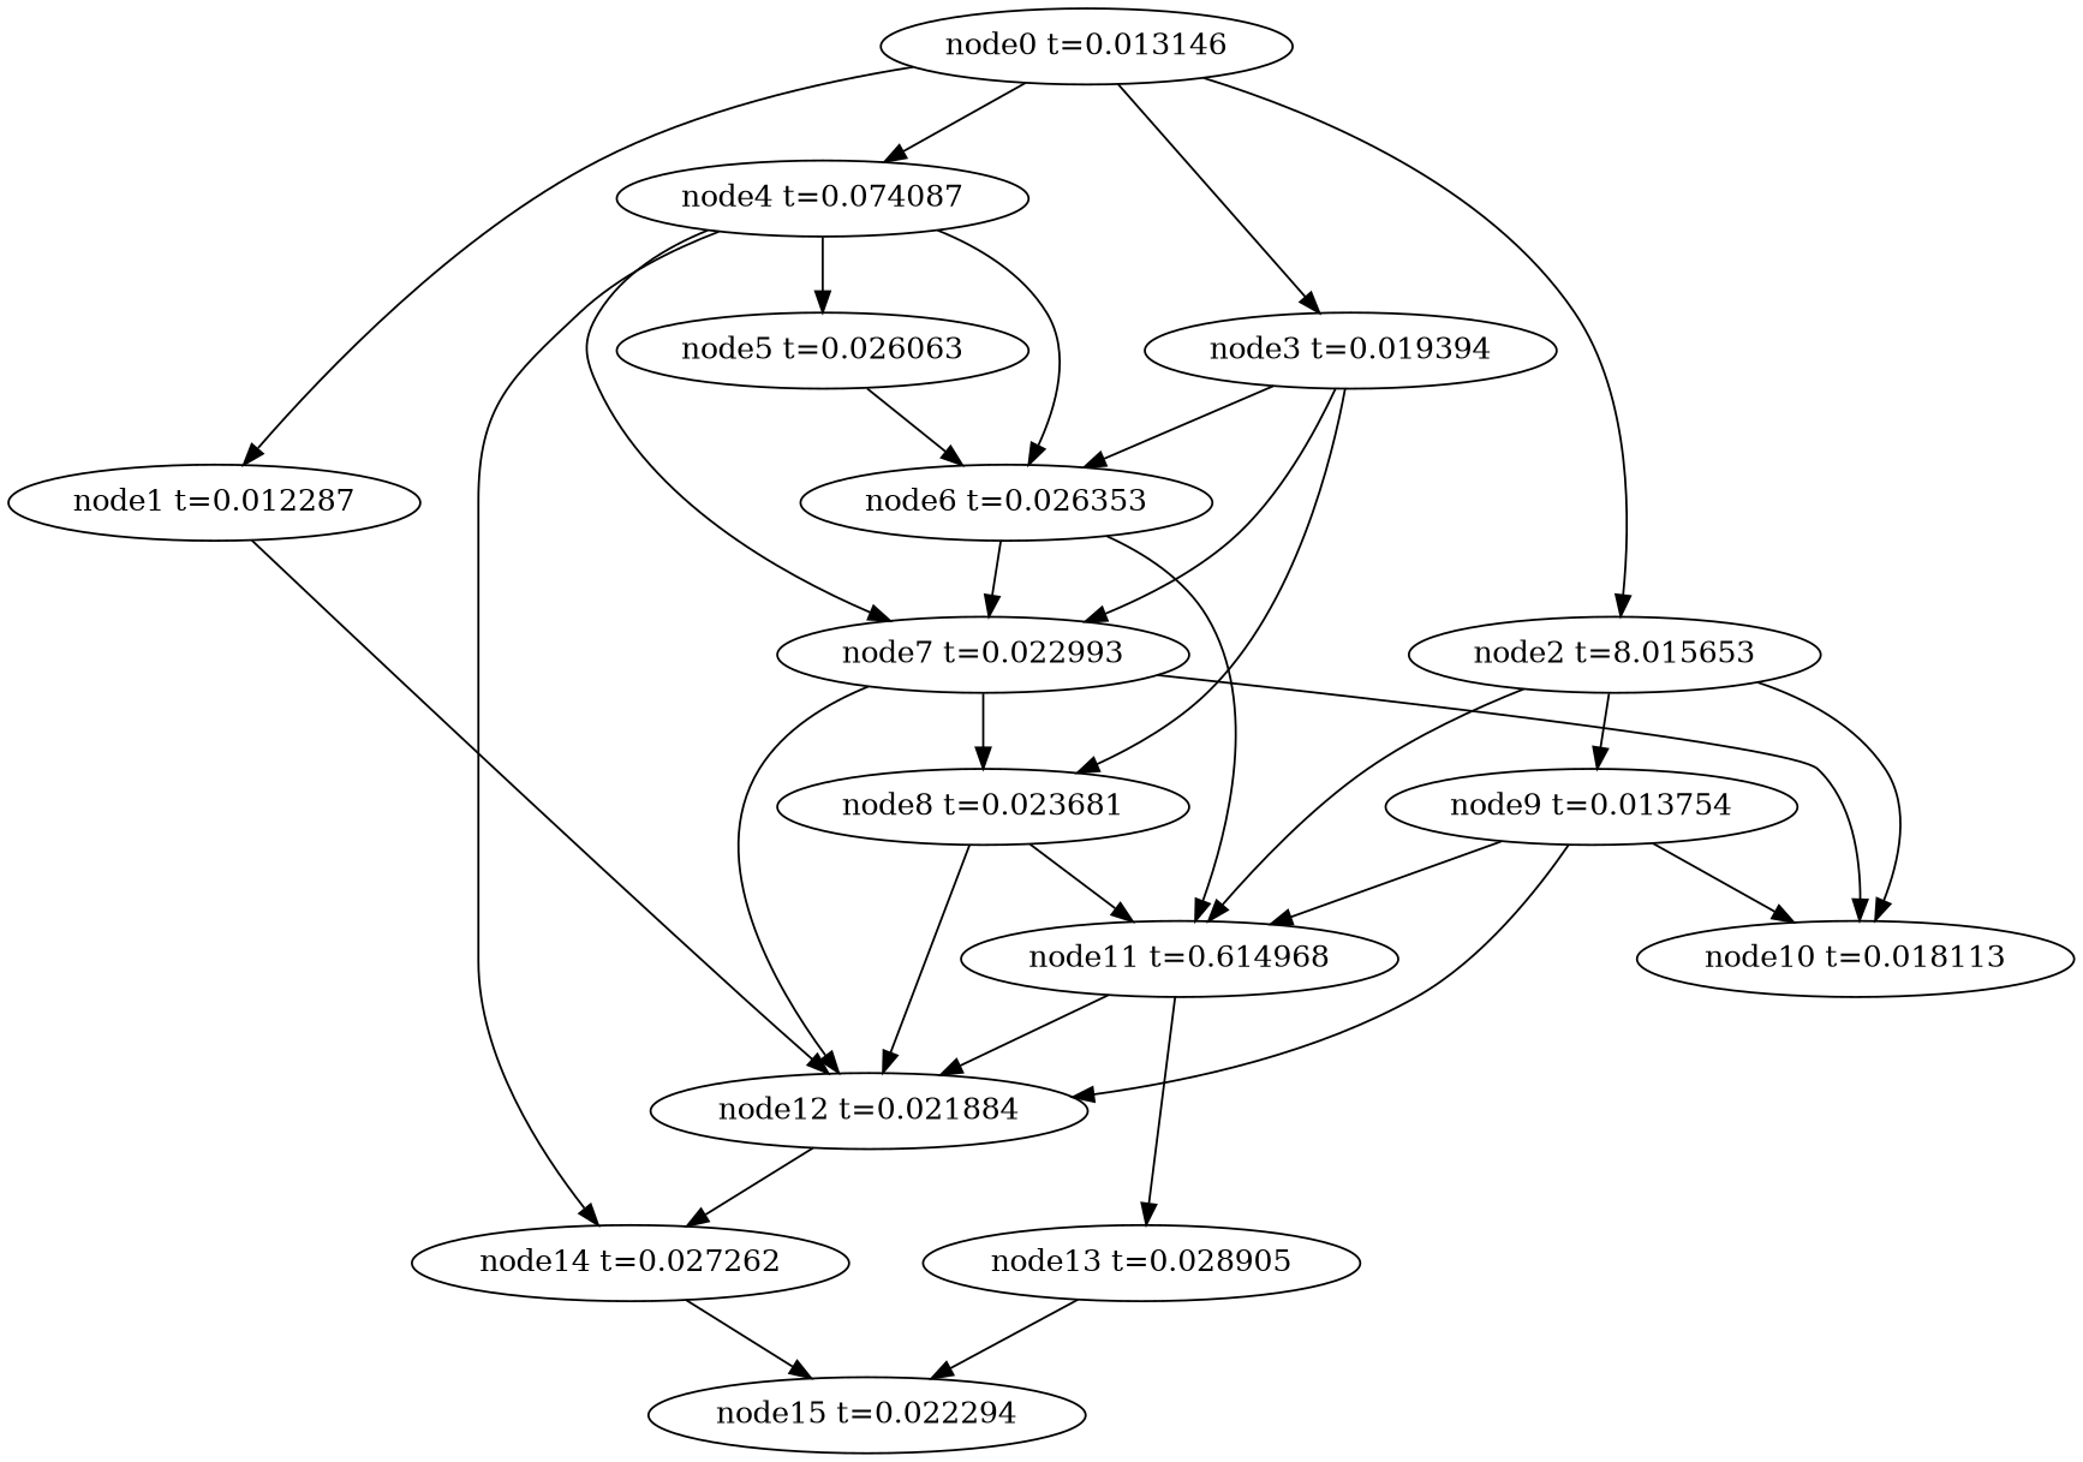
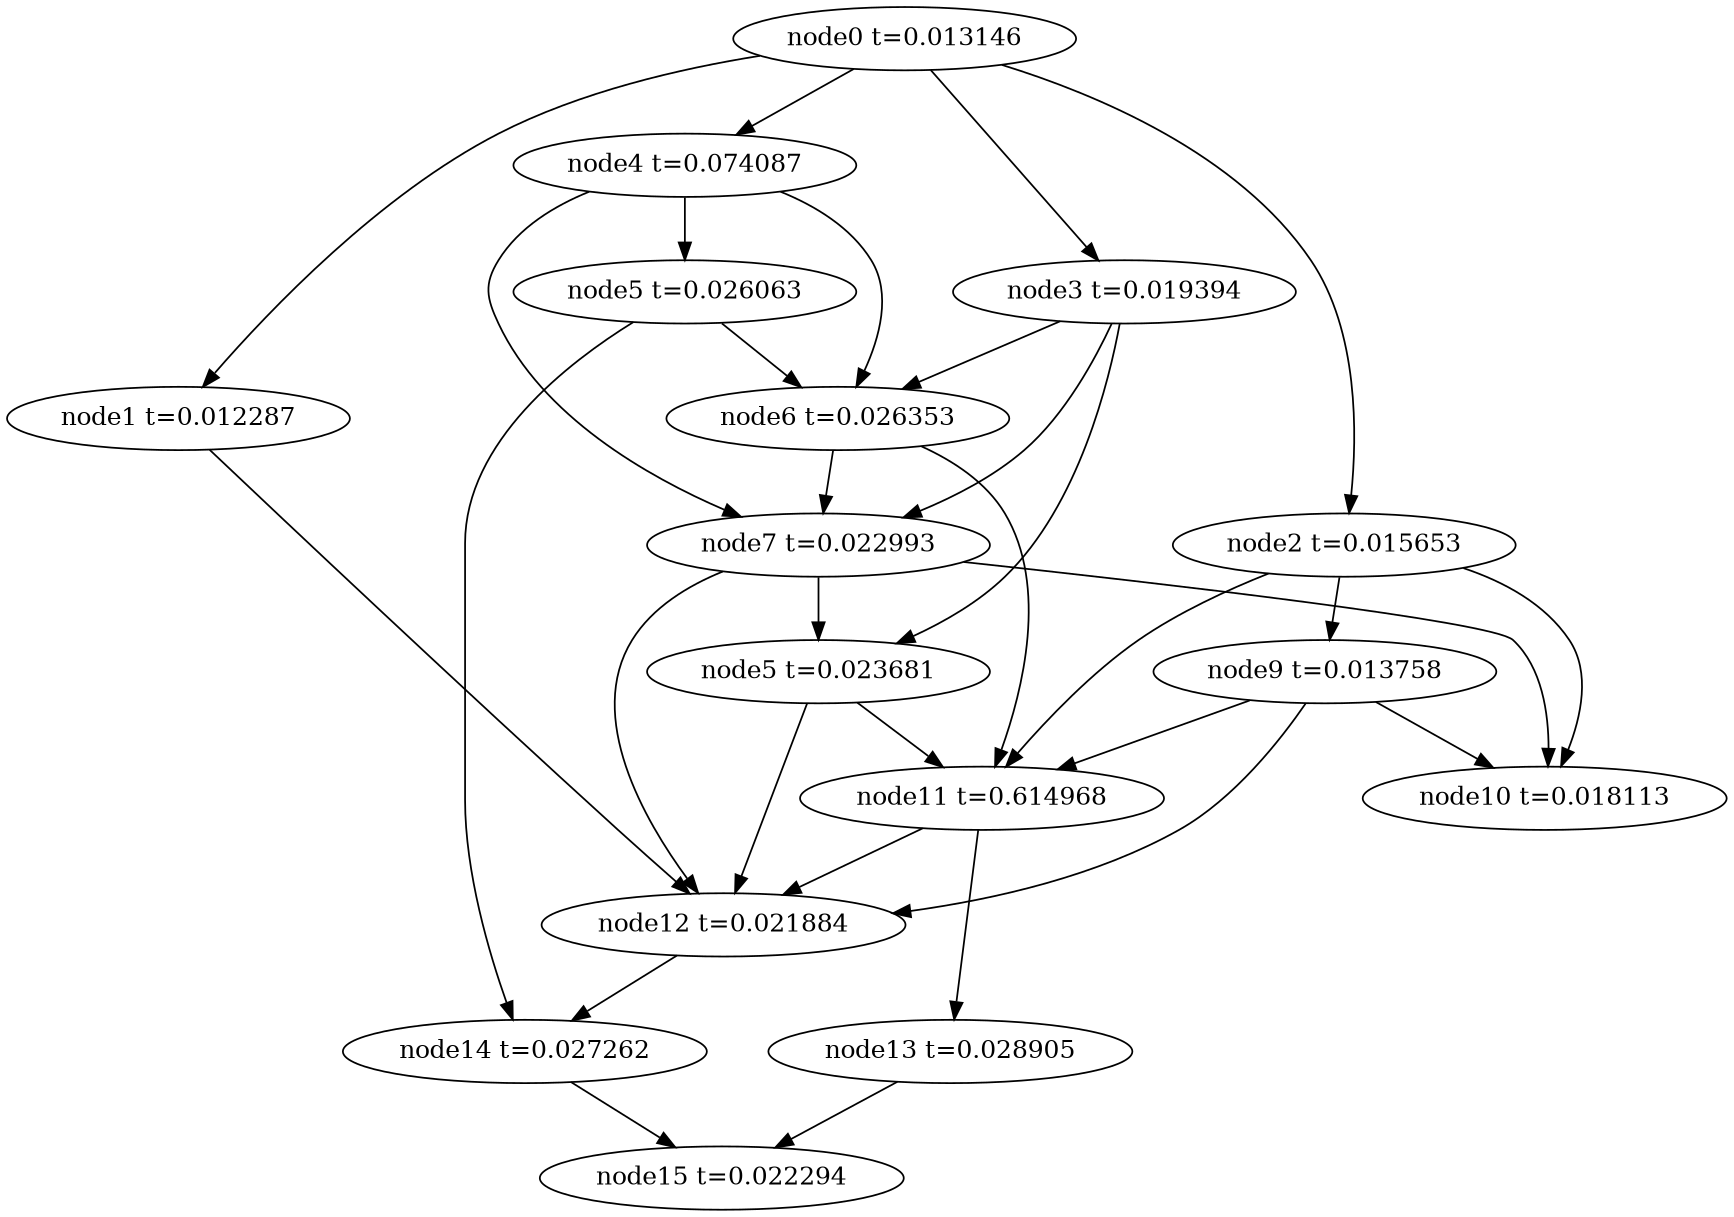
  digraph {
    n1 [label="node15 t=0.022294"]
    n2 [label="node14 t=0.027262"]
    n3 [label="node13 t=0.028905"]
    n4 [label="node12 t=0.021884"]
    n5 [label="node11 t=0.614968"]
    n6 [label="node10 t=0.018113"]
-   n7 [label="node9 t=0.013754"]
-   n8 [label="node8 t=0.023681"]
+   n7 [label="node9 t=0.013758"]
+   n8 [label="node5 t=0.023681"]
    n9 [label="node7 t=0.022993"]
    n10 [label="node6 t=0.026353"]
    n11 [label="node5 t=0.026063"]
    n12 [label="node4 t=0.074087"]
    n13 [label="node3 t=0.019394"]
-   n14 [label="node2 t=8.015653"]
+   n14 [label="node2 t=0.015653"]
    n15 [label="node1 t=0.012287"]
    n16 [label="node0 t=0.013146"]
    n2 -> n1
    n3 -> n1
    n4 -> n2
    n5 -> n3
    n5 -> n4
    n7 -> n4
    n7 -> n5
    n7 -> n6
    n8 -> n4
    n8 -> n5
    n9 -> n4
    n9 -> n6
    n9 -> n8
    n10 -> n5
    n10 -> n9
-   n12 -> n2
+   n11 -> n2
    n11 -> n10
    n12 -> n9
    n12 -> n10
    n12 -> n11
    n13 -> n8
    n13 -> n9
    n13 -> n10
    n14 -> n5
    n14 -> n6
    n14 -> n7
    n15 -> n4
    n16 -> n12
    n16 -> n13
    n16 -> n14
    n16 -> n15
  }
